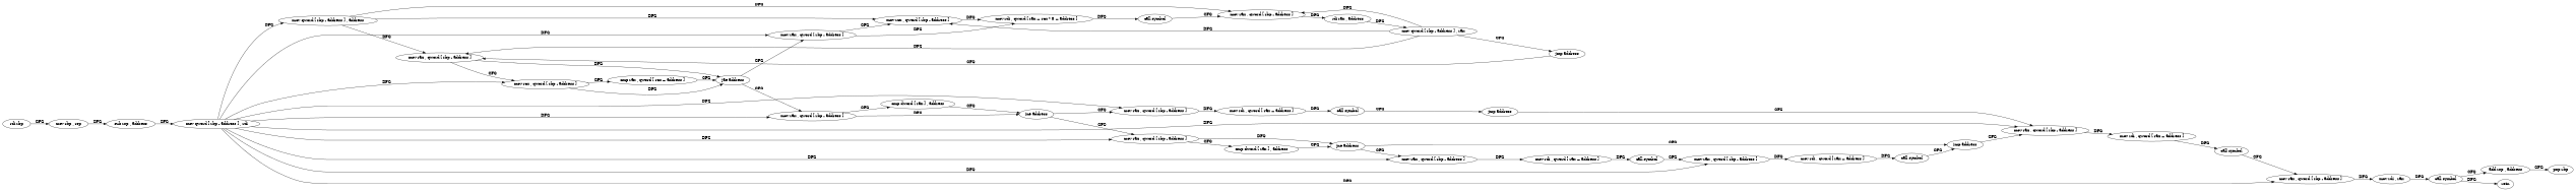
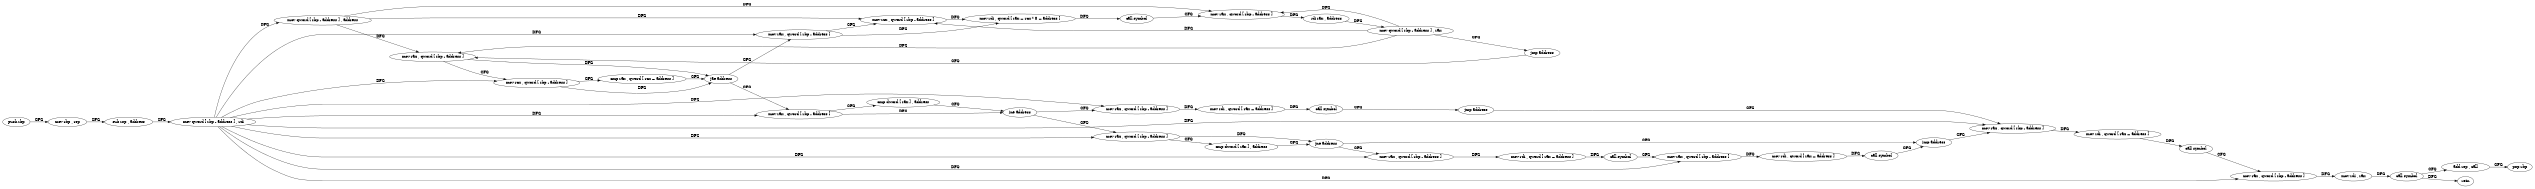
  digraph {
    rankdir=LR
-   n1 [label="rdi rbp"]
+   n1 [label="push rbp"]
    n2 [label="mov rbp , rsp"]
    n3 [label="sub rsp , address"]
    n4 [label="mov qword [ rbp - address ] , rdi"]
    n5 [label="mov qword [ rbp - address ] , address"]
    n6 [label="mov rax , qword [ rbp - address ]"]
    n7 [label="mov rax , qword [ rbp - address ]"]
    n8 [label="mov rax , qword [ rbp - address ]"]
    n9 [label="mov rax , qword [ rbp - address ]"]
    n10 [label="mov rax , qword [ rbp - address ]"]
    n11 [label="mov rax , qword [ rbp - address ]"]
    n12 [label="mov rcx , qword [ rbp - address ]"]
    n13 [label="mov rax , qword [ rbp - address ]"]
    n14 [label="mov rax , qword [ rbp - address ]"]
    n15 [label="mov rax , qword [ rbp - address ]"]
    n16 [label="mov rcx , qword [ rbp - address ]"]
    n17 [label="mov rax , qword [ rbp - address ]"]
    n18 [label="cmp dword [ rax ] , address"]
    n19 [label="jne address"]
    n20 [label="cmp dword [ rax ] , address"]
    n21 [label="jne address"]
    n22 [label="mov rdi , qword [ rax + address ]"]
    n23 [label="mov rdi , qword [ rax + rcx * 8 + address ]"]
    n24 [label="mov rdi , qword [ rax + address ]"]
    n25 [label="mov rdi , qword [ rax + address ]"]
    n26 [label="jae address"]
    n27 [label="cmp rax , qword [ rcx + address ]"]
    n28 [label="mov rdi , qword [ rax + address ]"]
    n29 [label="mov rdi , rax"]
    n30 [label="rdi rax , address"]
    n31 [label="jmp address"]
    n32 [label="call symbol"]
    n33 [label="call symbol"]
    n34 [label="mov qword [ rbp - address ] , rax"]
    n35 [label="jmp address"]
    n36 [label="call symbol"]
    n37 [label="jmp address"]
    n38 [label="call symbol"]
    n39 [label="call symbol"]
    n40 [label="call symbol"]
-   n41 [label="add rsp , address"]
+   n41 [label="add rsp , call"]
    n42 [label=retn]
    n43 [label="pop rbp"]
    n1 -> n2 [label=CFG]
    n2 -> n3 [label=CFG]
    n3 -> n4 [label=CFG]
    n4 -> n5 [label=DFG]
    n4 -> n6 [label=DFG]
    n4 -> n7 [label=DFG]
    n4 -> n8 [label=DFG]
    n4 -> n9 [label=DFG]
    n4 -> n10 [label=DFG]
    n4 -> n11 [label=DFG]
    n4 -> n12 [label=DFG]
    n4 -> n13 [label=DFG]
    n4 -> n14 [label=DFG]
    n5 -> n15 [label=DFG]
    n5 -> n16 [label=DFG]
    n5 -> n17 [label=DFG]
    n6 -> n18 [label=CFG]
    n6 -> n19 [label=DFG]
    n7 -> n20 [label=CFG]
    n7 -> n21 [label=DFG]
    n8 -> n22 [label=DFG]
    n9 -> n16 [label=CFG]
    n9 -> n23 [label=DFG]
    n10 -> n24 [label=DFG]
    n11 -> n25 [label=DFG]
    n12 -> n26 [label=DFG]
    n12 -> n27 [label=CFG]
    n13 -> n28 [label=DFG]
    n14 -> n29 [label=DFG]
    n15 -> n12 [label=CFG]
    n15 -> n26 [label=DFG]
    n16 -> n23 [label=DFG]
    n17 -> n30 [label=DFG]
    n18 -> n19 [label=CFG]
    n19 -> n7 [label=CFG]
    n19 -> n8 [label=CFG]
    n20 -> n21 [label=CFG]
    n21 -> n10 [label=CFG]
    n21 -> n31 [label=CFG]
    n22 -> n32 [label=DFG]
    n23 -> n33 [label=DFG]
    n24 -> n36 [label=DFG]
    n25 -> n38 [label=DFG]
    n26 -> n6 [label=CFG]
    n26 -> n9 [label=CFG]
    n27 -> n26 [label=CFG]
    n28 -> n39 [label=DFG]
    n29 -> n40 [label=DFG]
    n30 -> n34 [label=DFG]
    n31 -> n11 [label=CFG]
    n32 -> n37 [label=CFG]
    n33 -> n17 [label=CFG]
    n34 -> n15 [label=DFG]
    n34 -> n16 [label=DFG]
    n34 -> n17 [label=DFG]
    n34 -> n35 [label=CFG]
    n35 -> n15 [label=CFG]
    n36 -> n13 [label=CFG]
    n37 -> n11 [label=CFG]
    n38 -> n14 [label=CFG]
    n39 -> n31 [label=CFG]
    n40 -> n41 [label=CFG]
    n40 -> n42 [label=DFG]
    n41 -> n43 [label=CFG]
  }
